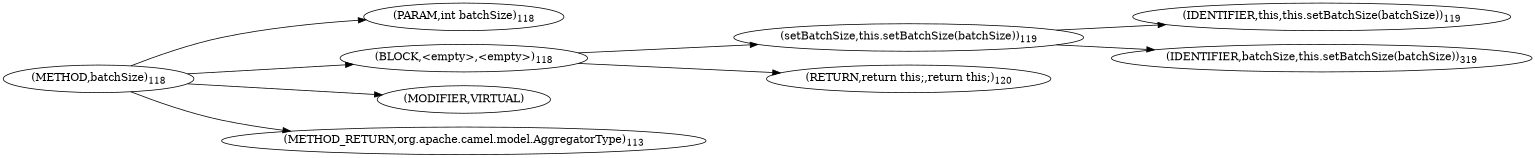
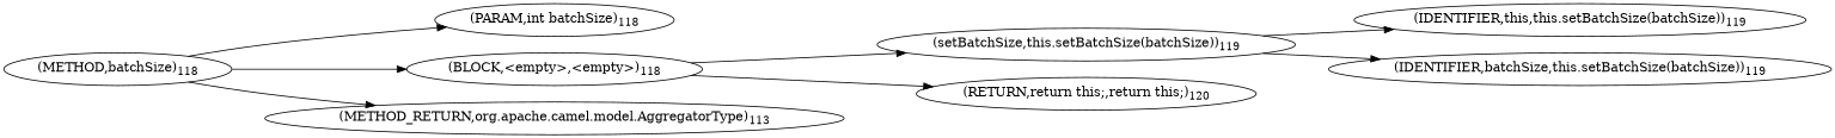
  digraph {
    rankdir=LR
    n1 [label=<(METHOD,batchSize)<SUB>118</SUB>>]
    n2 [label=<(PARAM,int batchSize)<SUB>118</SUB>>]
    n3 [label=<(BLOCK,&lt;empty&gt;,&lt;empty&gt;)<SUB>118</SUB>>]
-   n4 [label=<(MODIFIER,VIRTUAL)>]
    n5 [label=<(METHOD_RETURN,org.apache.camel.model.AggregatorType)<SUB>113</SUB>>]
    n6 [label=<(setBatchSize,this.setBatchSize(batchSize))<SUB>119</SUB>>]
    n7 [label=<(RETURN,return this;,return this;)<SUB>120</SUB>>]
    n8 [label=<(IDENTIFIER,this,this.setBatchSize(batchSize))<SUB>119</SUB>>]
-   n9 [label=<(IDENTIFIER,batchSize,this.setBatchSize(batchSize))<SUB>319</SUB>>]
+   n9 [label=<(IDENTIFIER,batchSize,this.setBatchSize(batchSize))<SUB>119</SUB>>]
    n1 -> n2
    n1 -> n3
-   n1 -> n4
    n1 -> n5
    n3 -> n6
    n3 -> n7
    n6 -> n8
    n6 -> n9
  }
